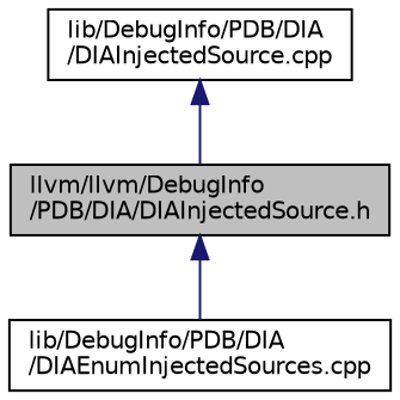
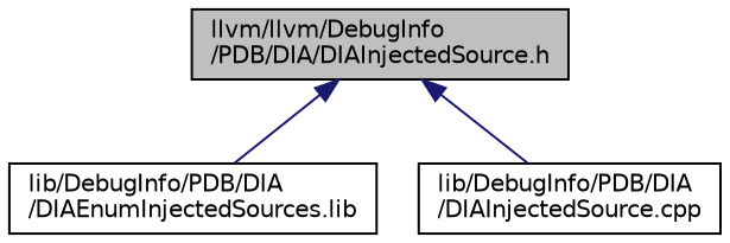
  digraph {
    fontname="DejaVu Sans"
    node [color=black fontname="DejaVu Sans" fontsize=10 shape=box]
    edge [color=midnightblue dir=back fontname="DejaVu Sans" fontsize=10 labelfontname=Helvetica labelfontsize=10 style=solid]
    n1 [fillcolor=grey75 fontcolor=black height=0.2 label="llvm/llvm/DebugInfo\l/PDB/DIA/DIAInjectedSource.h" style=filled width=0.4]
-   n2 [height=0.2 label="lib/DebugInfo/PDB/DIA\l/DIAEnumInjectedSources.cpp" width=0.4]
+   n2 [height=0.2 label="lib/DebugInfo/PDB/DIA\l/DIAEnumInjectedSources.lib" width=0.4]
    n3 [height=0.2 label="lib/DebugInfo/PDB/DIA\l/DIAInjectedSource.cpp" width=0.4]
    n1 -> n2
-   n3 -> n1
+   n1 -> n3
  }
